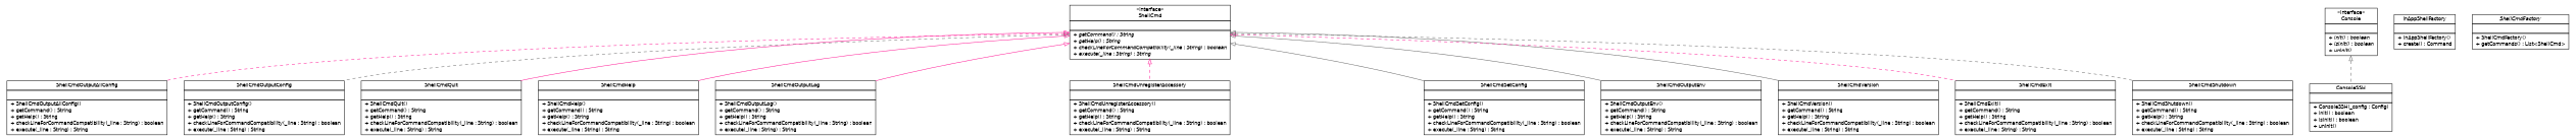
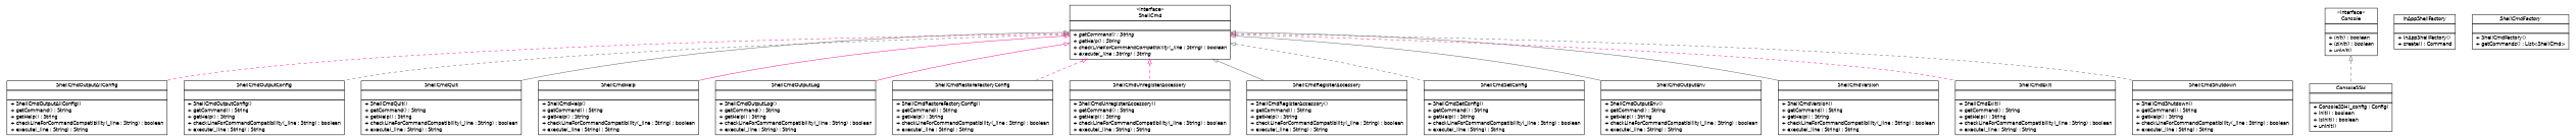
  digraph {
    nodesep=0.25
    ranksep=0.5
    node [fontcolor=black fontname=Helvetica fontsize=10.0 shape=plaintext]
    edge [arrowtail=empty color=deeppink dir=back fontname=Helvetica fontsize=10 headport=p labelfontname=Helvetica labelfontsize=10 style=dashed tailport=p]
    n1 [label=<<table title="com.connectlife.coreserver.console.ShellCmdOutputAllConfig" border="0" cellborder="1" cellspacing="0" cellpadding="2" port="p" href="./ShellCmdOutputAllConfig.html"> 		<tr><td><table border="0" cellspacing="0" cellpadding="1"> <tr><td align="center" balign="center"> ShellCmdOutputAllConfig </td></tr> 		</table></td></tr> 		<tr><td><table border="0" cellspacing="0" cellpadding="1"> <tr><td align="left" balign="left">  </td></tr> 		</table></td></tr> 		<tr><td><table border="0" cellspacing="0" cellpadding="1"> <tr><td align="left" balign="left"> + ShellCmdOutputAllConfig() </td></tr> <tr><td align="left" balign="left"> + getCommand() : String </td></tr> <tr><td align="left" balign="left"> + getHelp() : String </td></tr> <tr><td align="left" balign="left"> + checkLineForCommandCompatibility(_line : String) : boolean </td></tr> <tr><td align="left" balign="left"> + execute(_line : String) : String </td></tr> 		</table></td></tr> 		</table>>]
    n2 [label=<<table title="com.connectlife.coreserver.console.ConsoleSSH" border="0" cellborder="1" cellspacing="0" cellpadding="2" port="p" href="./ConsoleSSH.html"> 		<tr><td><table border="0" cellspacing="0" cellpadding="1"> <tr><td align="center" balign="center"> ConsoleSSH </td></tr> 		</table></td></tr> 		<tr><td><table border="0" cellspacing="0" cellpadding="1"> <tr><td align="left" balign="left">  </td></tr> 		</table></td></tr> 		<tr><td><table border="0" cellspacing="0" cellpadding="1"> <tr><td align="left" balign="left"> + ConsoleSSH(_config : Config) </td></tr> <tr><td align="left" balign="left"> + init() : boolean </td></tr> <tr><td align="left" balign="left"> + isInit() : boolean </td></tr> <tr><td align="left" balign="left"> + unInit() </td></tr> 		</table></td></tr> 		</table>>]
    n3 [label=<<table title="com.connectlife.coreserver.console.ShellCmdOutputConfig" border="0" cellborder="1" cellspacing="0" cellpadding="2" port="p" href="./ShellCmdOutputConfig.html"> 		<tr><td><table border="0" cellspacing="0" cellpadding="1"> <tr><td align="center" balign="center"> ShellCmdOutputConfig </td></tr> 		</table></td></tr> 		<tr><td><table border="0" cellspacing="0" cellpadding="1"> <tr><td align="left" balign="left">  </td></tr> 		</table></td></tr> 		<tr><td><table border="0" cellspacing="0" cellpadding="1"> <tr><td align="left" balign="left"> + ShellCmdOutputConfig() </td></tr> <tr><td align="left" balign="left"> + getCommand() : String </td></tr> <tr><td align="left" balign="left"> + getHelp() : String </td></tr> <tr><td align="left" balign="left"> + checkLineForCommandCompatibility(_line : String) : boolean </td></tr> <tr><td align="left" balign="left"> + execute(_line : String) : String </td></tr> 		</table></td></tr> 		</table>>]
    n4 [label=<<table title="com.connectlife.coreserver.console.ShellCmdQuit" border="0" cellborder="1" cellspacing="0" cellpadding="2" port="p" href="./ShellCmdQuit.html"> 		<tr><td><table border="0" cellspacing="0" cellpadding="1"> <tr><td align="center" balign="center"> ShellCmdQuit </td></tr> 		</table></td></tr> 		<tr><td><table border="0" cellspacing="0" cellpadding="1"> <tr><td align="left" balign="left">  </td></tr> 		</table></td></tr> 		<tr><td><table border="0" cellspacing="0" cellpadding="1"> <tr><td align="left" balign="left"> + ShellCmdQuit() </td></tr> <tr><td align="left" balign="left"> + getCommand() : String </td></tr> <tr><td align="left" balign="left"> + getHelp() : String </td></tr> <tr><td align="left" balign="left"> + checkLineForCommandCompatibility(_line : String) : boolean </td></tr> <tr><td align="left" balign="left"> + execute(_line : String) : String </td></tr> 		</table></td></tr> 		</table>>]
    n5 [label=<<table title="com.connectlife.coreserver.console.InAppShellFactory" border="0" cellborder="1" cellspacing="0" cellpadding="2" port="p" href="./InAppShellFactory.html"> 		<tr><td><table border="0" cellspacing="0" cellpadding="1"> <tr><td align="center" balign="center"> InAppShellFactory </td></tr> 		</table></td></tr> 		<tr><td><table border="0" cellspacing="0" cellpadding="1"> <tr><td align="left" balign="left">  </td></tr> 		</table></td></tr> 		<tr><td><table border="0" cellspacing="0" cellpadding="1"> <tr><td align="left" balign="left"> + InAppShellFactory() </td></tr> <tr><td align="left" balign="left"> + create() : Command </td></tr> 		</table></td></tr> 		</table>>]
    n6 [label=<<table title="com.connectlife.coreserver.console.ShellCmdHelp" border="0" cellborder="1" cellspacing="0" cellpadding="2" port="p" href="./ShellCmdHelp.html"> 		<tr><td><table border="0" cellspacing="0" cellpadding="1"> <tr><td align="center" balign="center"> ShellCmdHelp </td></tr> 		</table></td></tr> 		<tr><td><table border="0" cellspacing="0" cellpadding="1"> <tr><td align="left" balign="left">  </td></tr> 		</table></td></tr> 		<tr><td><table border="0" cellspacing="0" cellpadding="1"> <tr><td align="left" balign="left"> + ShellCmdHelp() </td></tr> <tr><td align="left" balign="left"> + getCommand() : String </td></tr> <tr><td align="left" balign="left"> + getHelp() : String </td></tr> <tr><td align="left" balign="left"> + checkLineForCommandCompatibility(_line : String) : boolean </td></tr> <tr><td align="left" balign="left"> + execute(_line : String) : String </td></tr> 		</table></td></tr> 		</table>>]
    n7 [label=<<table title="com.connectlife.coreserver.console.ShellCmdFactory" border="0" cellborder="1" cellspacing="0" cellpadding="2" port="p" href="./ShellCmdFactory.html"> 		<tr><td><table border="0" cellspacing="0" cellpadding="1"> <tr><td align="center" balign="center"><font face="Helvetica-Oblique"> ShellCmdFactory </font></td></tr> 		</table></td></tr> 		<tr><td><table border="0" cellspacing="0" cellpadding="1"> <tr><td align="left" balign="left">  </td></tr> 		</table></td></tr> 		<tr><td><table border="0" cellspacing="0" cellpadding="1"> <tr><td align="left" balign="left"> + ShellCmdFactory() </td></tr> <tr><td align="left" balign="left"> + getCommands() : List&lt;ShellCmd&gt; </td></tr> 		</table></td></tr> 		</table>>]
    n8 [label=<<table title="com.connectlife.coreserver.console.ShellCmd" border="0" cellborder="1" cellspacing="0" cellpadding="2" port="p" href="./ShellCmd.html"> 		<tr><td><table border="0" cellspacing="0" cellpadding="1"> <tr><td align="center" balign="center"> &#171;interface&#187; </td></tr> <tr><td align="center" balign="center"> ShellCmd </td></tr> 		</table></td></tr> 		<tr><td><table border="0" cellspacing="0" cellpadding="1"> <tr><td align="left" balign="left">  </td></tr> 		</table></td></tr> 		<tr><td><table border="0" cellspacing="0" cellpadding="1"> <tr><td align="left" balign="left"><font face="Helvetica-Oblique" point-size="10.0"> + getCommand() : String </font></td></tr> <tr><td align="left" balign="left"><font face="Helvetica-Oblique" point-size="10.0"> + getHelp() : String </font></td></tr> <tr><td align="left" balign="left"><font face="Helvetica-Oblique" point-size="10.0"> + checkLineForCommandCompatibility(_line : String) : boolean </font></td></tr> <tr><td align="left" balign="left"><font face="Helvetica-Oblique" point-size="10.0"> + execute(_line : String) : String </font></td></tr> 		</table></td></tr> 		</table>>]
    n9 [label=<<table title="com.connectlife.coreserver.console.ShellCmdOutputLog" border="0" cellborder="1" cellspacing="0" cellpadding="2" port="p" href="./ShellCmdOutputLog.html"> 		<tr><td><table border="0" cellspacing="0" cellpadding="1"> <tr><td align="center" balign="center"> ShellCmdOutputLog </td></tr> 		</table></td></tr> 		<tr><td><table border="0" cellspacing="0" cellpadding="1"> <tr><td align="left" balign="left">  </td></tr> 		</table></td></tr> 		<tr><td><table border="0" cellspacing="0" cellpadding="1"> <tr><td align="left" balign="left"> + ShellCmdOutputLog() </td></tr> <tr><td align="left" balign="left"> + getCommand() : String </td></tr> <tr><td align="left" balign="left"> + getHelp() : String </td></tr> <tr><td align="left" balign="left"> + checkLineForCommandCompatibility(_line : String) : boolean </td></tr> <tr><td align="left" balign="left"> + execute(_line : String) : String </td></tr> 		</table></td></tr> 		</table>>]
+   n10 [label=<<table title="com.connectlife.coreserver.console.ShellCmdRestoreFactoryConfig" border="0" cellborder="1" cellspacing="0" cellpadding="2" port="p" href="./ShellCmdRestoreFactoryConfig.html"> 		<tr><td><table border="0" cellspacing="0" cellpadding="1"> <tr><td align="center" balign="center"> ShellCmdRestoreFactoryConfig </td></tr> 		</table></td></tr> 		<tr><td><table border="0" cellspacing="0" cellpadding="1"> <tr><td align="left" balign="left">  </td></tr> 		</table></td></tr> 		<tr><td><table border="0" cellspacing="0" cellpadding="1"> <tr><td align="left" balign="left"> + ShellCmdRestoreFactoryConfig() </td></tr> <tr><td align="left" balign="left"> + getCommand() : String </td></tr> <tr><td align="left" balign="left"> + getHelp() : String </td></tr> <tr><td align="left" balign="left"> + checkLineForCommandCompatibility(_line : String) : boolean </td></tr> <tr><td align="left" balign="left"> + execute(_line : String) : String </td></tr> 		</table></td></tr> 		</table>>]
    n11 [label=<<table title="com.connectlife.coreserver.console.ShellCmdUnregisterAccessory" border="0" cellborder="1" cellspacing="0" cellpadding="2" port="p" href="./ShellCmdUnregisterAccessory.html"> 		<tr><td><table border="0" cellspacing="0" cellpadding="1"> <tr><td align="center" balign="center"> ShellCmdUnregisterAccessory </td></tr> 		</table></td></tr> 		<tr><td><table border="0" cellspacing="0" cellpadding="1"> <tr><td align="left" balign="left">  </td></tr> 		</table></td></tr> 		<tr><td><table border="0" cellspacing="0" cellpadding="1"> <tr><td align="left" balign="left"> + ShellCmdUnregisterAccessory() </td></tr> <tr><td align="left" balign="left"> + getCommand() : String </td></tr> <tr><td align="left" balign="left"> + getHelp() : String </td></tr> <tr><td align="left" balign="left"> + checkLineForCommandCompatibility(_line : String) : boolean </td></tr> <tr><td align="left" balign="left"> + execute(_line : String) : String </td></tr> 		</table></td></tr> 		</table>>]
+   n12 [label=<<table title="com.connectlife.coreserver.console.ShellCmdRegisterAccessory" border="0" cellborder="1" cellspacing="0" cellpadding="2" port="p" href="./ShellCmdRegisterAccessory.html"> 		<tr><td><table border="0" cellspacing="0" cellpadding="1"> <tr><td align="center" balign="center"> ShellCmdRegisterAccessory </td></tr> 		</table></td></tr> 		<tr><td><table border="0" cellspacing="0" cellpadding="1"> <tr><td align="left" balign="left">  </td></tr> 		</table></td></tr> 		<tr><td><table border="0" cellspacing="0" cellpadding="1"> <tr><td align="left" balign="left"> + ShellCmdRegisterAccessory() </td></tr> <tr><td align="left" balign="left"> + getCommand() : String </td></tr> <tr><td align="left" balign="left"> + getHelp() : String </td></tr> <tr><td align="left" balign="left"> + checkLineForCommandCompatibility(_line : String) : boolean </td></tr> <tr><td align="left" balign="left"> + execute(_line : String) : String </td></tr> 		</table></td></tr> 		</table>>]
    n13 [label=<<table title="com.connectlife.coreserver.console.ShellCmdSetConfig" border="0" cellborder="1" cellspacing="0" cellpadding="2" port="p" href="./ShellCmdSetConfig.html"> 		<tr><td><table border="0" cellspacing="0" cellpadding="1"> <tr><td align="center" balign="center"> ShellCmdSetConfig </td></tr> 		</table></td></tr> 		<tr><td><table border="0" cellspacing="0" cellpadding="1"> <tr><td align="left" balign="left">  </td></tr> 		</table></td></tr> 		<tr><td><table border="0" cellspacing="0" cellpadding="1"> <tr><td align="left" balign="left"> + ShellCmdSetConfig() </td></tr> <tr><td align="left" balign="left"> + getCommand() : String </td></tr> <tr><td align="left" balign="left"> + getHelp() : String </td></tr> <tr><td align="left" balign="left"> + checkLineForCommandCompatibility(_line : String) : boolean </td></tr> <tr><td align="left" balign="left"> + execute(_line : String) : String </td></tr> 		</table></td></tr> 		</table>>]
    n14 [label=<<table title="com.connectlife.coreserver.console.ShellCmdOutputEnv" border="0" cellborder="1" cellspacing="0" cellpadding="2" port="p" href="./ShellCmdOutputEnv.html"> 		<tr><td><table border="0" cellspacing="0" cellpadding="1"> <tr><td align="center" balign="center"> ShellCmdOutputEnv </td></tr> 		</table></td></tr> 		<tr><td><table border="0" cellspacing="0" cellpadding="1"> <tr><td align="left" balign="left">  </td></tr> 		</table></td></tr> 		<tr><td><table border="0" cellspacing="0" cellpadding="1"> <tr><td align="left" balign="left"> + ShellCmdOutputEnv() </td></tr> <tr><td align="left" balign="left"> + getCommand() : String </td></tr> <tr><td align="left" balign="left"> + getHelp() : String </td></tr> <tr><td align="left" balign="left"> + checkLineForCommandCompatibility(_line : String) : boolean </td></tr> <tr><td align="left" balign="left"> + execute(_line : String) : String </td></tr> 		</table></td></tr> 		</table>>]
    n15 [label=<<table title="com.connectlife.coreserver.console.ShellCmdVersion" border="0" cellborder="1" cellspacing="0" cellpadding="2" port="p" href="./ShellCmdVersion.html"> 		<tr><td><table border="0" cellspacing="0" cellpadding="1"> <tr><td align="center" balign="center"> ShellCmdVersion </td></tr> 		</table></td></tr> 		<tr><td><table border="0" cellspacing="0" cellpadding="1"> <tr><td align="left" balign="left">  </td></tr> 		</table></td></tr> 		<tr><td><table border="0" cellspacing="0" cellpadding="1"> <tr><td align="left" balign="left"> + ShellCmdVersion() </td></tr> <tr><td align="left" balign="left"> + getCommand() : String </td></tr> <tr><td align="left" balign="left"> + getHelp() : String </td></tr> <tr><td align="left" balign="left"> + checkLineForCommandCompatibility(_line : String) : boolean </td></tr> <tr><td align="left" balign="left"> + execute(_line : String) : String </td></tr> 		</table></td></tr> 		</table>>]
    n16 [label=<<table title="com.connectlife.coreserver.console.ShellCmdExit" border="0" cellborder="1" cellspacing="0" cellpadding="2" port="p" href="./ShellCmdExit.html"> 		<tr><td><table border="0" cellspacing="0" cellpadding="1"> <tr><td align="center" balign="center"> ShellCmdExit </td></tr> 		</table></td></tr> 		<tr><td><table border="0" cellspacing="0" cellpadding="1"> <tr><td align="left" balign="left">  </td></tr> 		</table></td></tr> 		<tr><td><table border="0" cellspacing="0" cellpadding="1"> <tr><td align="left" balign="left"> + ShellCmdExit() </td></tr> <tr><td align="left" balign="left"> + getCommand() : String </td></tr> <tr><td align="left" balign="left"> + getHelp() : String </td></tr> <tr><td align="left" balign="left"> + checkLineForCommandCompatibility(_line : String) : boolean </td></tr> <tr><td align="left" balign="left"> + execute(_line : String) : String </td></tr> 		</table></td></tr> 		</table>>]
    n17 [label=<<table title="com.connectlife.coreserver.console.ShellCmdShutdown" border="0" cellborder="1" cellspacing="0" cellpadding="2" port="p" href="./ShellCmdShutdown.html"> 		<tr><td><table border="0" cellspacing="0" cellpadding="1"> <tr><td align="center" balign="center"> ShellCmdShutdown </td></tr> 		</table></td></tr> 		<tr><td><table border="0" cellspacing="0" cellpadding="1"> <tr><td align="left" balign="left">  </td></tr> 		</table></td></tr> 		<tr><td><table border="0" cellspacing="0" cellpadding="1"> <tr><td align="left" balign="left"> + ShellCmdShutdown() </td></tr> <tr><td align="left" balign="left"> + getCommand() : String </td></tr> <tr><td align="left" balign="left"> + getHelp() : String </td></tr> <tr><td align="left" balign="left"> + checkLineForCommandCompatibility(_line : String) : boolean </td></tr> <tr><td align="left" balign="left"> + execute(_line : String) : String </td></tr> 		</table></td></tr> 		</table>>]
    n18 [label=<<table title="com.connectlife.coreserver.console.Console" border="0" cellborder="1" cellspacing="0" cellpadding="2" port="p" href="./Console.html"> 		<tr><td><table border="0" cellspacing="0" cellpadding="1"> <tr><td align="center" balign="center"> &#171;interface&#187; </td></tr> <tr><td align="center" balign="center"> Console </td></tr> 		</table></td></tr> 		<tr><td><table border="0" cellspacing="0" cellpadding="1"> <tr><td align="left" balign="left">  </td></tr> 		</table></td></tr> 		<tr><td><table border="0" cellspacing="0" cellpadding="1"> <tr><td align="left" balign="left"><font face="Helvetica-Oblique" point-size="10.0"> + init() : boolean </font></td></tr> <tr><td align="left" balign="left"><font face="Helvetica-Oblique" point-size="10.0"> + isInit() : boolean </font></td></tr> <tr><td align="left" balign="left"><font face="Helvetica-Oblique" point-size="10.0"> + unInit() </font></td></tr> 		</table></td></tr> 		</table>>]
    n8 -> n1
    n8 -> n3 [color=gray40]
-   n8 -> n4 [style=solid]
+   n8 -> n4 [color=gray40 style=solid]
    n8 -> n6 [style=solid]
    n8 -> n9 [style=solid]
+   n8 -> n10
    n8 -> n11
-   n8 -> n13 [color=gray40 style=solid]
+   n8 -> n12 [color=gray40 style=solid]
+   n8 -> n13 [color=gray40]
    n8 -> n14 [color=gray40 style=solid]
    n8 -> n15 [color=gray40 style=solid]
    n8 -> n16
    n8 -> n17 [color=gray40]
    n18 -> n2 [color=gray40]
  }
